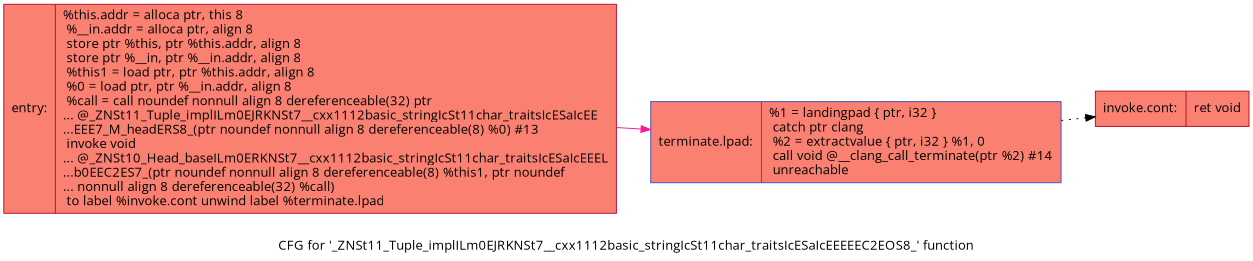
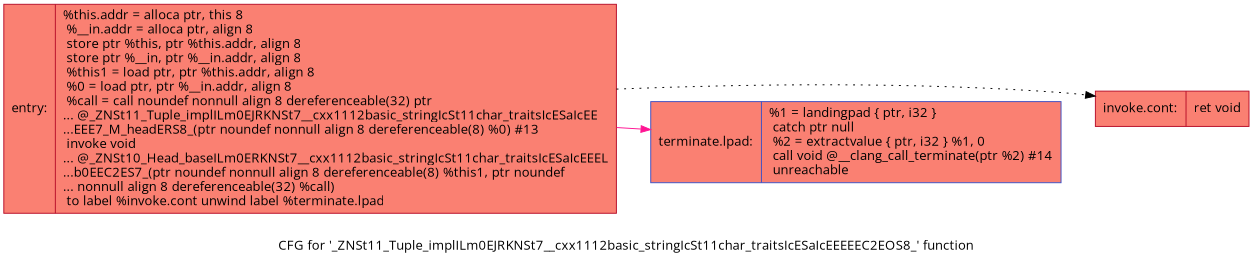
  digraph {
    fontname="Open Sans"
    label="CFG for '_ZNSt11_Tuple_implILm0EJRKNSt7__cxx1112basic_stringIcSt11char_traitsIcESaIcEEEEEC2EOS8_' function"
    rankdir=LR
    node [color="#b70d28ff" fillcolor=salmon fontname="Open Sans" shape=record style=filled]
    edge [fontname="Open Sans"]
    n1 [label="{entry:\l|  %this.addr = alloca ptr, this 8\l  %__in.addr = alloca ptr, align 8\l  store ptr %this, ptr %this.addr, align 8\l  store ptr %__in, ptr %__in.addr, align 8\l  %this1 = load ptr, ptr %this.addr, align 8\l  %0 = load ptr, ptr %__in.addr, align 8\l  %call = call noundef nonnull align 8 dereferenceable(32) ptr\l... @_ZNSt11_Tuple_implILm0EJRKNSt7__cxx1112basic_stringIcSt11char_traitsIcESaIcEE\l...EEE7_M_headERS8_(ptr noundef nonnull align 8 dereferenceable(8) %0) #13\l  invoke void\l... @_ZNSt10_Head_baseILm0ERKNSt7__cxx1112basic_stringIcSt11char_traitsIcESaIcEEEL\l...b0EEC2ES7_(ptr noundef nonnull align 8 dereferenceable(8) %this1, ptr noundef\l... nonnull align 8 dereferenceable(32) %call)\l          to label %invoke.cont unwind label %terminate.lpad\l}"]
    n2 [label="{invoke.cont:\l|  ret void\l}"]
-   n3 [color="#3d50c3ff" label="{terminate.lpad:\l|  %1 = landingpad \{ ptr, i32 \}\l          catch ptr clang\l  %2 = extractvalue \{ ptr, i32 \} %1, 0\l  call void @__clang_call_terminate(ptr %2) #14\l  unreachable\l}"]
-   n3 -> n2 [color=black style=dotted]
+   n3 [color="#3d50c3ff" label="{terminate.lpad:\l|  %1 = landingpad \{ ptr, i32 \}\l          catch ptr null\l  %2 = extractvalue \{ ptr, i32 \} %1, 0\l  call void @__clang_call_terminate(ptr %2) #14\l  unreachable\l}"]
+   n1 -> n2 [color=black style=dotted]
    n1 -> n3 [color=deeppink style=solid]
  }
